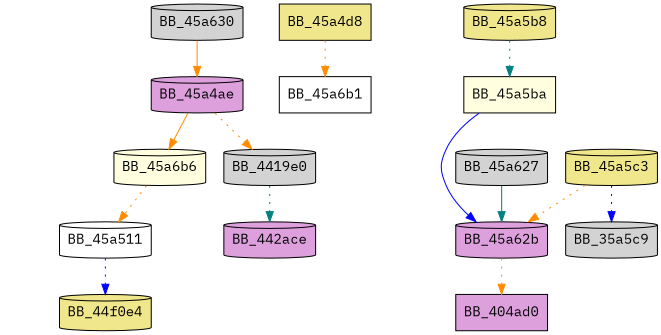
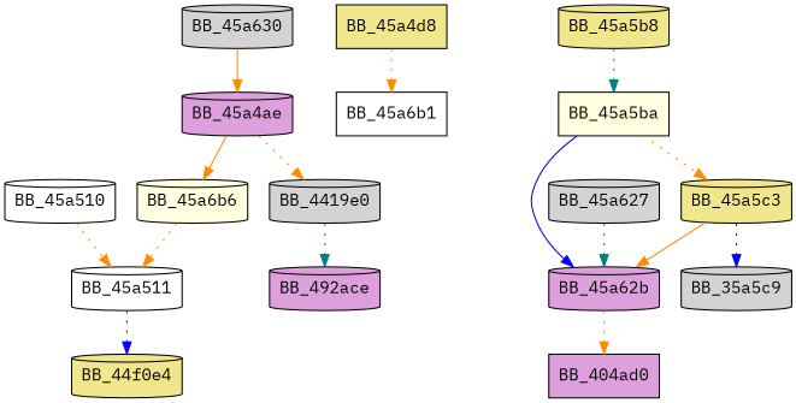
  digraph {
    fontname="IBM Plex Mono"
    node [fillcolor=lightgrey fontname="IBM Plex Mono" shape=cylinder style=filled]
    edge [color=darkorange fontname="IBM Plex Mono" style=dotted]
    n1 [label=BB_4419e0]
-   BB_442ace [fillcolor=plum]
+   BB_442ace [fillcolor=plum label=BB_492ace]
    BB_45a4ae [fillcolor=plum]
    BB_45a6b6 [fillcolor=lightyellow]
    BB_45a4d8 [fillcolor=khaki shape=box]
    BB_45a6b1 [fillcolor=white shape=box]
    BB_45a511 [fillcolor=white]
+   BB_45a510 [fillcolor=white]
    BB_44f0e4 [fillcolor=khaki]
    BB_45a5b8 [fillcolor=khaki]
    BB_45a5ba [fillcolor=lightyellow shape=box]
    BB_45a5c3 [fillcolor=khaki]
    BB_45a62b [fillcolor=plum]
    n14 [label=BB_35a5c9]
    BB_404ad0 [fillcolor=plum shape=box]
    BB_45a627
    BB_45a630
    n1 -> BB_442ace [color=teal]
    BB_45a4ae -> n1
    BB_45a4ae -> BB_45a6b6 [style=solid]
    BB_45a6b6 -> BB_45a511
    BB_45a4d8 -> BB_45a6b1
    BB_45a511 -> BB_44f0e4 [color=blue]
+   BB_45a510 -> BB_45a511
    BB_45a5b8 -> BB_45a5ba [color=teal]
+   BB_45a5ba -> BB_45a5c3
    BB_45a5ba -> BB_45a62b [color=blue style=solid]
-   BB_45a5c3 -> BB_45a62b
+   BB_45a5c3 -> BB_45a62b [style=solid]
    BB_45a5c3 -> n14 [color=blue]
    BB_45a62b -> BB_404ad0
-   BB_45a627 -> BB_45a62b [color=teal style=solid]
+   BB_45a627 -> BB_45a62b [color=teal]
    BB_45a630 -> BB_45a4ae [style=solid]
  }
